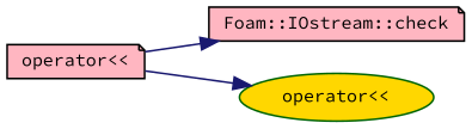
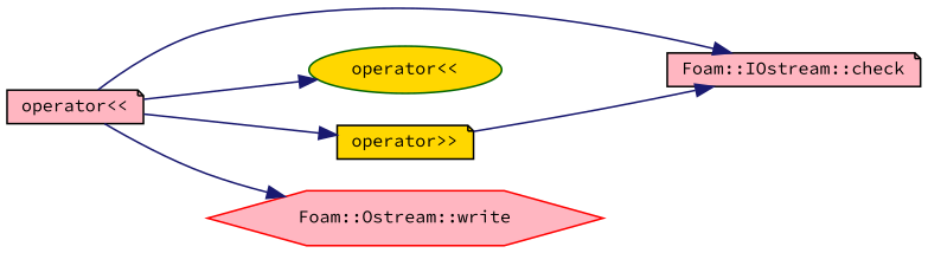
  digraph {
    fontname="Source Code Pro"
    rankdir=LR
    node [color=black fillcolor=lightpink fontname="Source Code Pro" fontsize=10 shape=note style=filled]
    edge [color=midnightblue fontname="Source Code Pro" fontsize=10 labelfontname=Helvetica labelfontsize=10 style=solid]
    n1 [fontcolor=black height=0.2 label="operator\<\<" width=0.4]
    n2 [height=0.2 label="Foam::IOstream::check" width=0.4]
    n3 [color=darkgreen fillcolor=gold height=0.2 label="operator\<\<" shape=ellipse width=0.4]
+   n4 [fillcolor=gold height=0.2 label="operator\>\>" width=0.4]
+   n5 [color=red height=0.2 label="Foam::Ostream::write" shape=hexagon width=0.4]
    n1 -> n2
    n1 -> n3
+   n1 -> n4
+   n1 -> n5
+   n4 -> n2
  }
